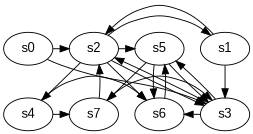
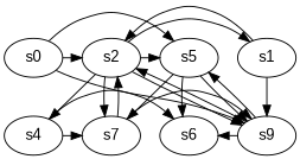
  digraph {
    fontname="Liberation Sans"
    node [fontname="Liberation Sans" player=0]
    edge [fontname="Liberation Sans"]
    s0
    s2
-   s3 [player=1]
+   s3 [player=1 label=s9]
    s1
    s4 [player=1]
    s5
    s7
    s6 [player=1]
    s0 -> s2 [constraint="time == 4"]
    s0 -> s3 [constraint="time % 4 == 3"]
    s2 -> s3 [constraint="time % 2 == 0 || time % 4 == 2"]
    s2 -> s1 [constraint="time % 4 == 0 && time % 3 == 0"]
    s2 -> s4
    s2 -> s5 [constraint="time % 6 == 3"]
-   s2 -> s6
+   s2 -> s7
    s3 -> s2 [constraint="time == 3 || time == 16"]
    s3 -> s5 [constraint="time % 3 == 0 && time % 5 == 4"]
    s3 -> s6 [constraint="!(time % 6 == 0)"]
    s1 -> s2 [constraint="!(time % 2 == 0)"]
    s1 -> s3
    s4 -> s7 [constraint="time == 16 || time == 25"]
    s4 -> s6 [constraint="!(time % 4 == 0)"]
    s5 -> s3 [constraint="!(time % 4 == 0)"]
    s5 -> s7 [constraint="time == 0 || time == 3 || time == 6 || time == 8 || time == 15"]
    s5 -> s6
    s7 -> s2 [constraint="time % 3 == 2 && time % 5 == 3"]
    s7 -> s3 [constraint="time % 4 == 2"]
-   s6 -> s5 [constraint="time == 4 || time == 11"]
+   s0 -> s5 [constraint="time == 4 || time == 11"]
  }
